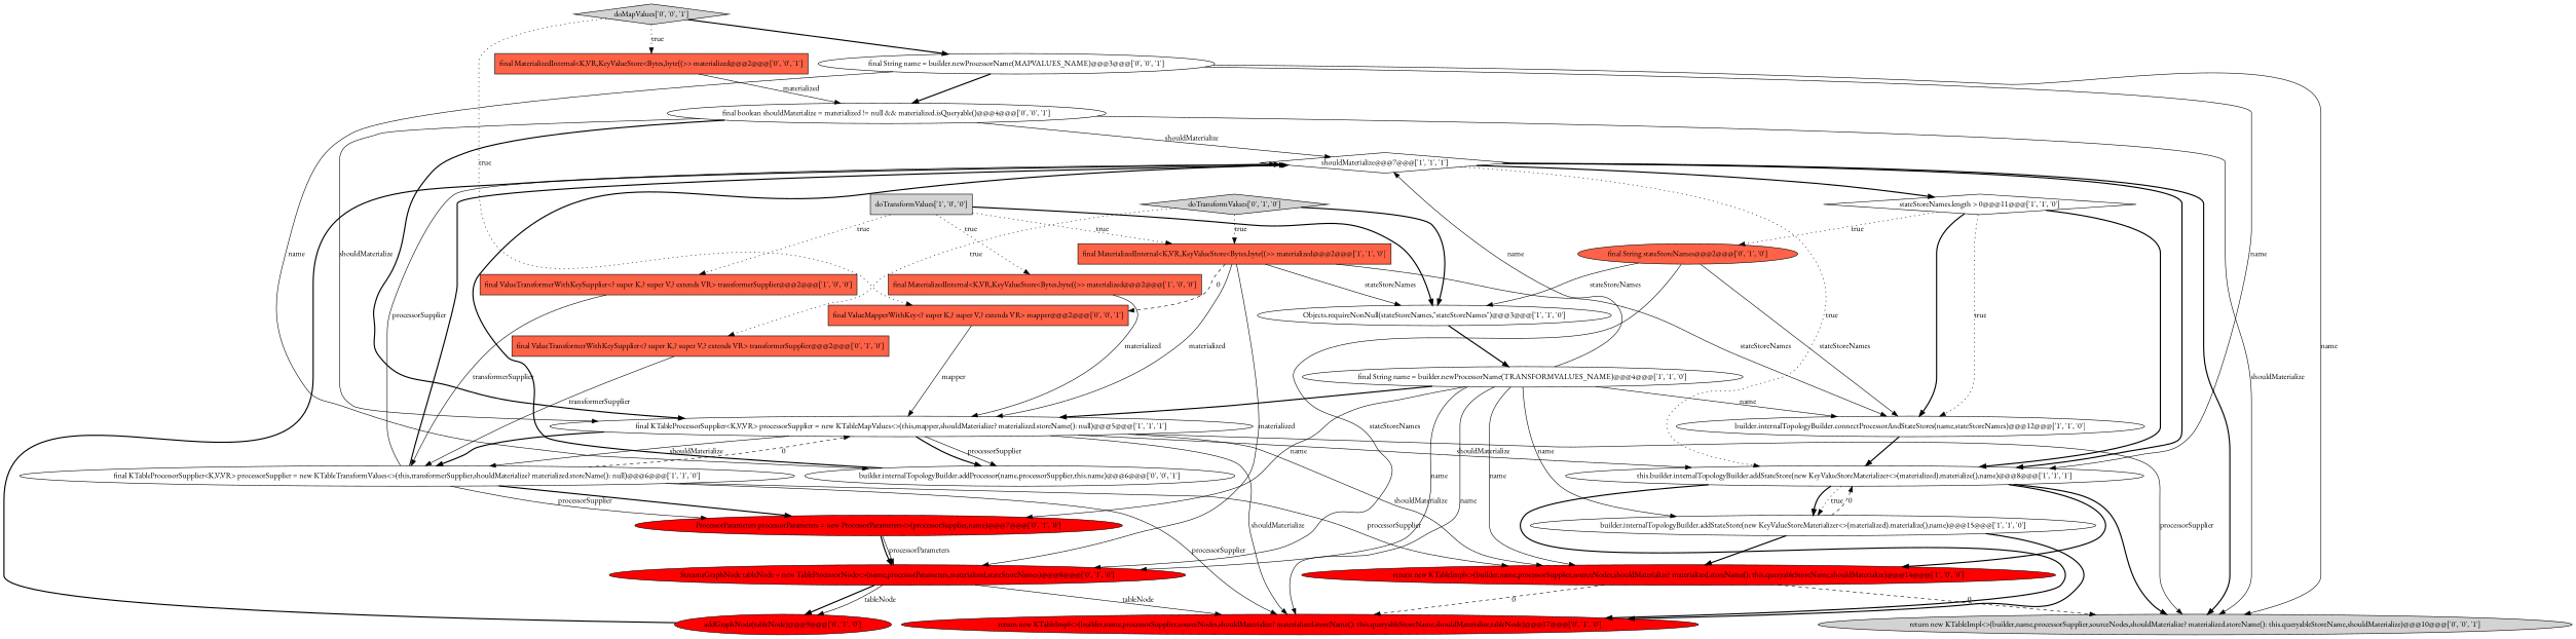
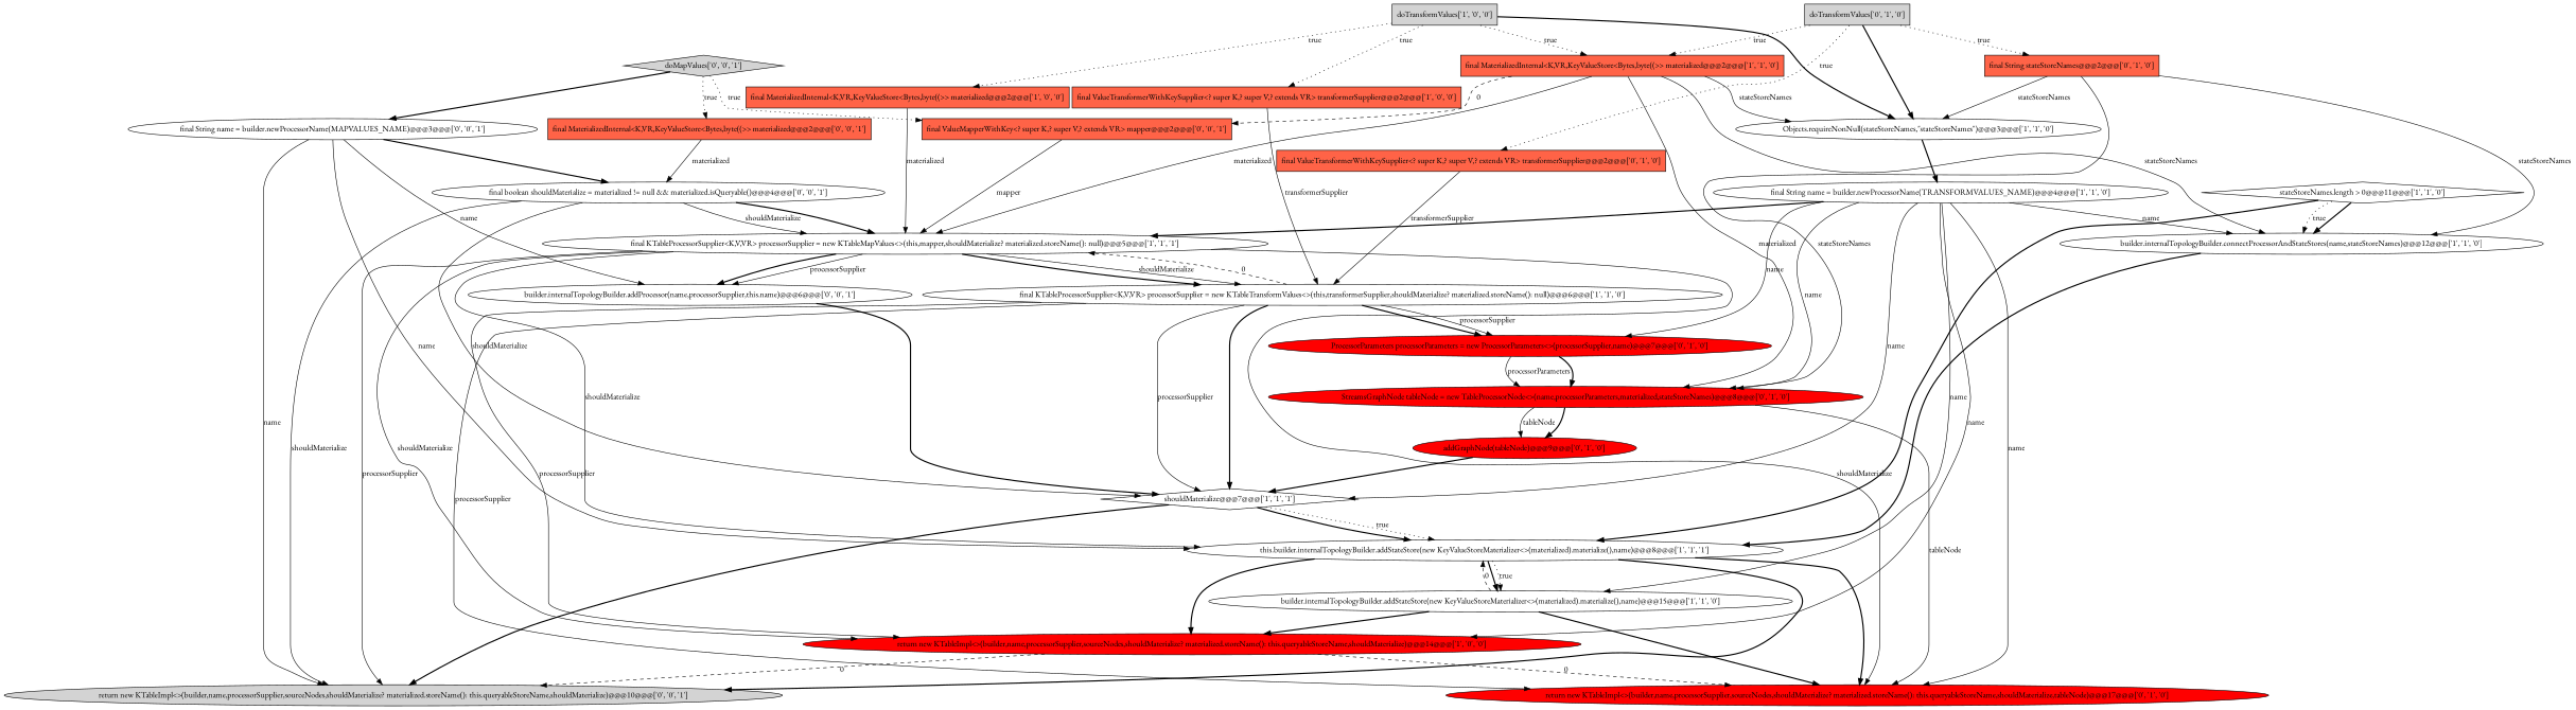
  digraph {
    fontname="EB Garamond"
    node [fillcolor=white fontname="EB Garamond" shape=ellipse style=filled]
    edge [fontname="EB Garamond" style=solid]
    n1 [fillcolor=tomato label="final MaterializedInternal<K,VR,KeyValueStore<Bytes,byte((>> materialized@@@2@@@['0', '0', '1']" shape=box]
    n2 [label="final boolean shouldMaterialize = materialized != null && materialized.isQueryable()@@@4@@@['0', '0', '1']"]
    n3 [label="shouldMaterialize@@@7@@@['1', '1', '1']" shape=diamond]
    n4 [fillcolor=lightgray label="return new KTableImpl<>(builder,name,processorSupplier,sourceNodes,shouldMaterialize? materialized.storeName(): this.queryableStoreName,shouldMaterialize)@@@10@@@['0', '0', '1']"]
    n5 [label="final KTableProcessorSupplier<K,V,VR> processorSupplier = new KTableMapValues<>(this,mapper,shouldMaterialize? materialized.storeName(): null)@@@5@@@['1', '1', '1']"]
    n6 [label="builder.internalTopologyBuilder.addProcessor(name,processorSupplier,this.name)@@@6@@@['0', '0', '1']"]
    n7 [label="this.builder.internalTopologyBuilder.addStateStore(new KeyValueStoreMaterializer<>(materialized).materialize(),name)@@@8@@@['1', '1', '1']"]
    n8 [label="stateStoreNames.length > 0@@@11@@@['1', '1', '0']" shape=diamond]
    n9 [fillcolor=red label="return new KTableImpl<>(builder,name,processorSupplier,sourceNodes,shouldMaterialize? materialized.storeName(): this.queryableStoreName,shouldMaterialize)@@@14@@@['1', '0', '0']"]
    n10 [fillcolor=red label="return new KTableImpl<>(builder,name,processorSupplier,sourceNodes,shouldMaterialize? materialized.storeName(): this.queryableStoreName,shouldMaterialize,tableNode)@@@17@@@['0', '1', '0']"]
    n11 [label="builder.internalTopologyBuilder.addStateStore(new KeyValueStoreMaterializer<>(materialized).materialize(),name)@@@15@@@['1', '1', '0']"]
    n12 [label="Objects.requireNonNull(stateStoreNames,\"stateStoreNames\")@@@3@@@['1', '1', '0']"]
    n13 [label="final String name = builder.newProcessorName(TRANSFORMVALUES_NAME)@@@4@@@['1', '1', '0']"]
    n14 [fillcolor=red label="StreamsGraphNode tableNode = new TableProcessorNode<>(name,processorParameters,materialized,stateStoreNames)@@@8@@@['0', '1', '0']"]
    n15 [label="builder.internalTopologyBuilder.connectProcessorAndStateStores(name,stateStoreNames)@@@12@@@['1', '1', '0']"]
    n16 [fillcolor=red label="ProcessorParameters processorParameters = new ProcessorParameters<>(processorSupplier,name)@@@7@@@['0', '1', '0']"]
    n17 [fillcolor=tomato label="final ValueTransformerWithKeySupplier<? super K,? super V,? extends VR> transformerSupplier@@@2@@@['1', '0', '0']" shape=box]
    n18 [label="final KTableProcessorSupplier<K,V,VR> processorSupplier = new KTableTransformValues<>(this,transformerSupplier,shouldMaterialize? materialized.storeName(): null)@@@6@@@['1', '1', '0']"]
-   n19 [fillcolor=lightgray label="doTransformValues['0', '1', '0']" shape=diamond]
-   n20 [fillcolor=tomato label="final String stateStoreNames@@@2@@@['0', '1', '0']"]
+   n19 [fillcolor=lightgray label="doTransformValues['0', '1', '0']" shape=box]
+   n20 [fillcolor=tomato label="final String stateStoreNames@@@2@@@['0', '1', '0']" shape=box]
    n21 [fillcolor=tomato label="final MaterializedInternal<K,VR,KeyValueStore<Bytes,byte((>> materialized@@@2@@@['1', '1', '0']" shape=box]
    n22 [fillcolor=tomato label="final ValueTransformerWithKeySupplier<? super K,? super V,? extends VR> transformerSupplier@@@2@@@['0', '1', '0']" shape=box]
    n23 [fillcolor=tomato label="final ValueMapperWithKey<? super K,? super V,? extends VR> mapper@@@2@@@['0', '0', '1']" shape=box]
    n24 [fillcolor=tomato label="final MaterializedInternal<K,VR,KeyValueStore<Bytes,byte((>> materialized@@@2@@@['1', '0', '0']" shape=box]
    n25 [fillcolor=red label="addGraphNode(tableNode)@@@9@@@['0', '1', '0']"]
    n26 [label="final String name = builder.newProcessorName(MAPVALUES_NAME)@@@3@@@['0', '0', '1']"]
    n27 [fillcolor=lightgray label="doTransformValues['1', '0', '0']" shape=box]
    n28 [fillcolor=lightgray label="doMapValues['0', '0', '1']" shape=diamond]
    n1 -> n2 [label=materialized]
    n2 -> n3 [label=shouldMaterialize]
    n2 -> n4 [label=shouldMaterialize]
    n2 -> n5 [label=shouldMaterialize]
    n2 -> n5 [style=bold]
    n3 -> n4 [style=bold]
    n3 -> n7 [style=bold]
    n3 -> n7 [label=true style=dotted]
-   n3 -> n8 [style=bold]
    n5 -> n4 [label=processorSupplier]
    n5 -> n6 [label=processorSupplier]
    n5 -> n6 [style=bold]
    n5 -> n7 [label=shouldMaterialize]
    n5 -> n9 [label=shouldMaterialize]
    n5 -> n10 [label=shouldMaterialize]
    n5 -> n18 [style=bold]
    n5 -> n18 [label=shouldMaterialize]
    n6 -> n3 [style=bold]
    n7 -> n4 [style=bold]
    n7 -> n9 [style=bold]
    n7 -> n10 [style=bold]
    n7 -> n11 [style=bold]
    n7 -> n11 [label=true style=dotted]
    n8 -> n7 [style=bold]
    n8 -> n15 [style=bold]
    n8 -> n15 [label=true style=dotted]
    n9 -> n4 [label=0 style=dashed]
    n9 -> n10 [label=0 style=dashed]
    n11 -> n7 [label=0 style=dashed]
    n11 -> n9 [style=bold]
    n11 -> n10 [style=bold]
    n12 -> n13 [style=bold]
    n13 -> n3 [label=name]
    n13 -> n5 [style=bold]
    n13 -> n9 [label=name]
    n13 -> n10 [label=name]
    n13 -> n11 [label=name]
    n13 -> n14 [label=name]
    n13 -> n15 [label=name]
    n13 -> n16 [label=name]
    n14 -> n10 [label=tableNode]
    n14 -> n25 [style=bold]
    n14 -> n25 [label=tableNode]
    n15 -> n7 [style=bold]
    n16 -> n14 [label=processorParameters]
    n16 -> n14 [style=bold]
    n17 -> n18 [label=transformerSupplier]
    n18 -> n3 [style=bold]
    n18 -> n3 [label=processorSupplier]
    n18 -> n5 [label=0 style=dashed]
    n18 -> n9 [label=processorSupplier]
    n18 -> n10 [label=processorSupplier]
    n18 -> n16 [style=bold]
    n18 -> n16 [label=processorSupplier]
    n19 -> n12 [style=bold]
-   n8 -> n20 [label=true style=dotted]
+   n19 -> n20 [label=true style=dotted]
    n19 -> n21 [label=true style=dotted]
    n19 -> n22 [label=true style=dotted]
    n20 -> n12 [label=stateStoreNames]
    n20 -> n14 [label=stateStoreNames]
    n20 -> n15 [label=stateStoreNames]
    n21 -> n5 [label=materialized]
    n21 -> n12 [label=stateStoreNames]
    n21 -> n14 [label=materialized]
    n21 -> n15 [label=stateStoreNames]
    n21 -> n23 [label=0 style=dashed]
    n22 -> n18 [label=transformerSupplier]
    n23 -> n5 [label=mapper]
    n24 -> n5 [label=materialized]
    n25 -> n3 [style=bold]
    n26 -> n2 [style=bold]
    n26 -> n4 [label=name]
    n26 -> n6 [label=name]
    n26 -> n7 [label=name]
    n27 -> n12 [style=bold]
    n27 -> n17 [label=true style=dotted]
    n27 -> n21 [label=true style=dotted]
    n27 -> n24 [label=true style=dotted]
    n28 -> n1 [label=true style=dotted]
    n28 -> n23 [label=true style=dotted]
    n28 -> n26 [style=bold]
  }
